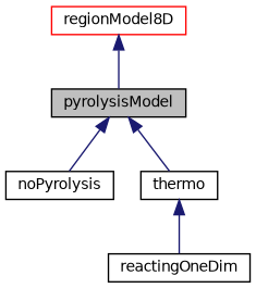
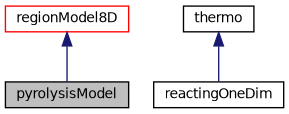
  digraph {
    node [color=black fontname=Helvetica fontsize=10 shape=record]
    edge [color=midnightblue dir=back fontname=Helvetica fontsize=10 labelfontname=Helvetica labelfontsize=10 style=solid]
    n1 [fillcolor=grey75 fontcolor=black height=0.2 label=pyrolysisModel style=filled width=0.4]
-   n2 [height=0.2 label=noPyrolysis width=0.4]
    n3 [height=0.2 label=thermo width=0.4]
    n4 [height=0.2 label=reactingOneDim width=0.4]
    n5 [color=red height=0.2 label=regionModel8D width=0.4]
-   n1 -> n2
-   n1 -> n3
    n3 -> n4
    n5 -> n1
  }
